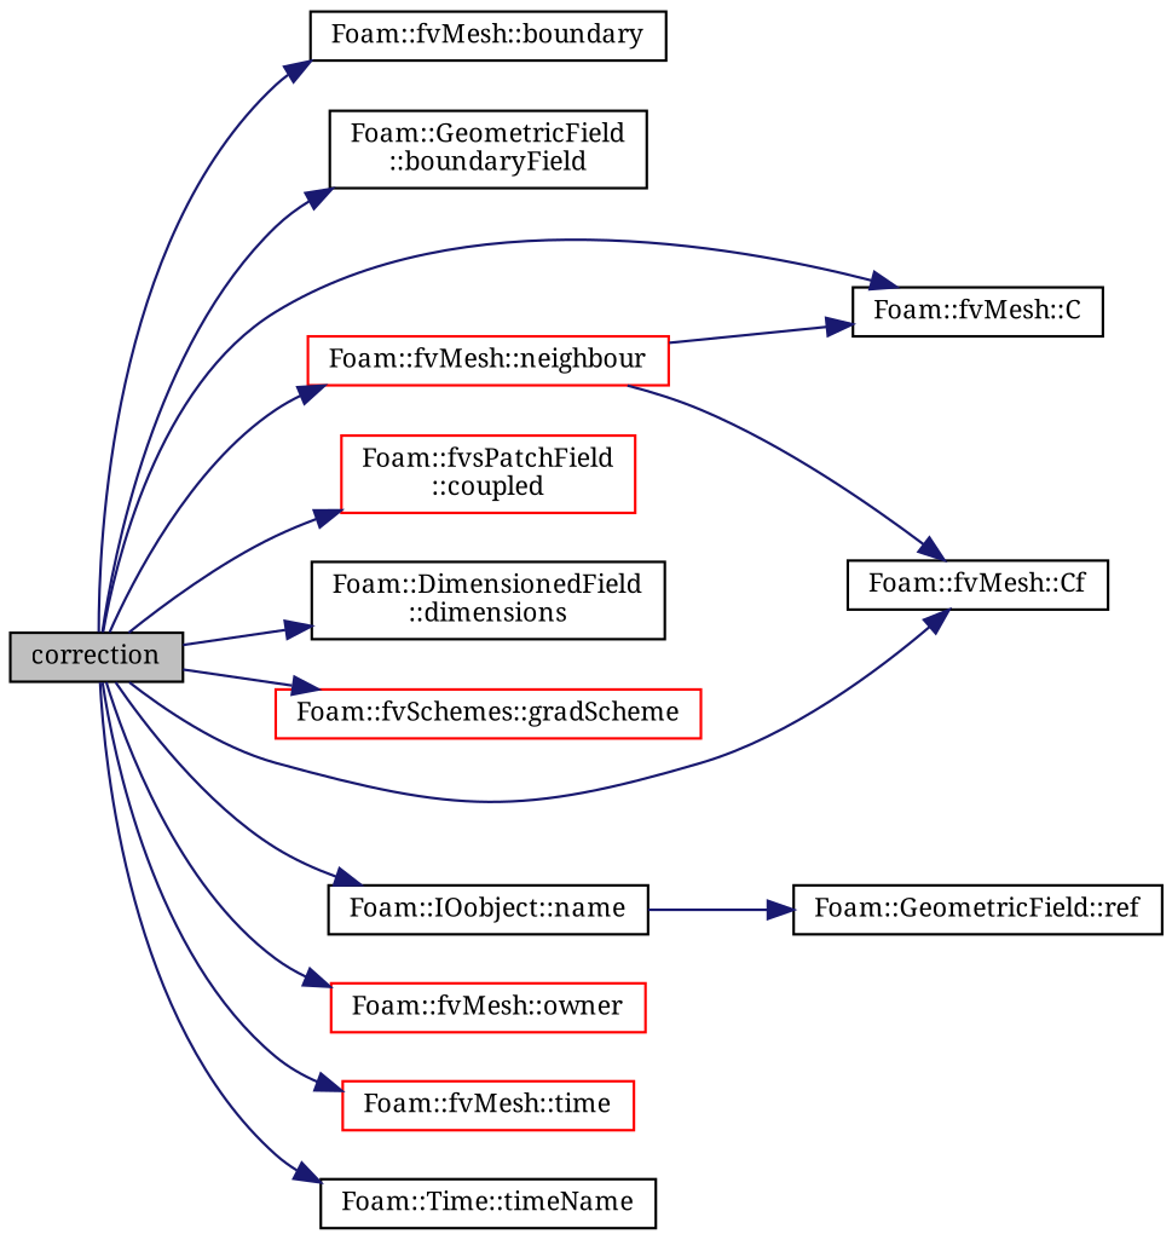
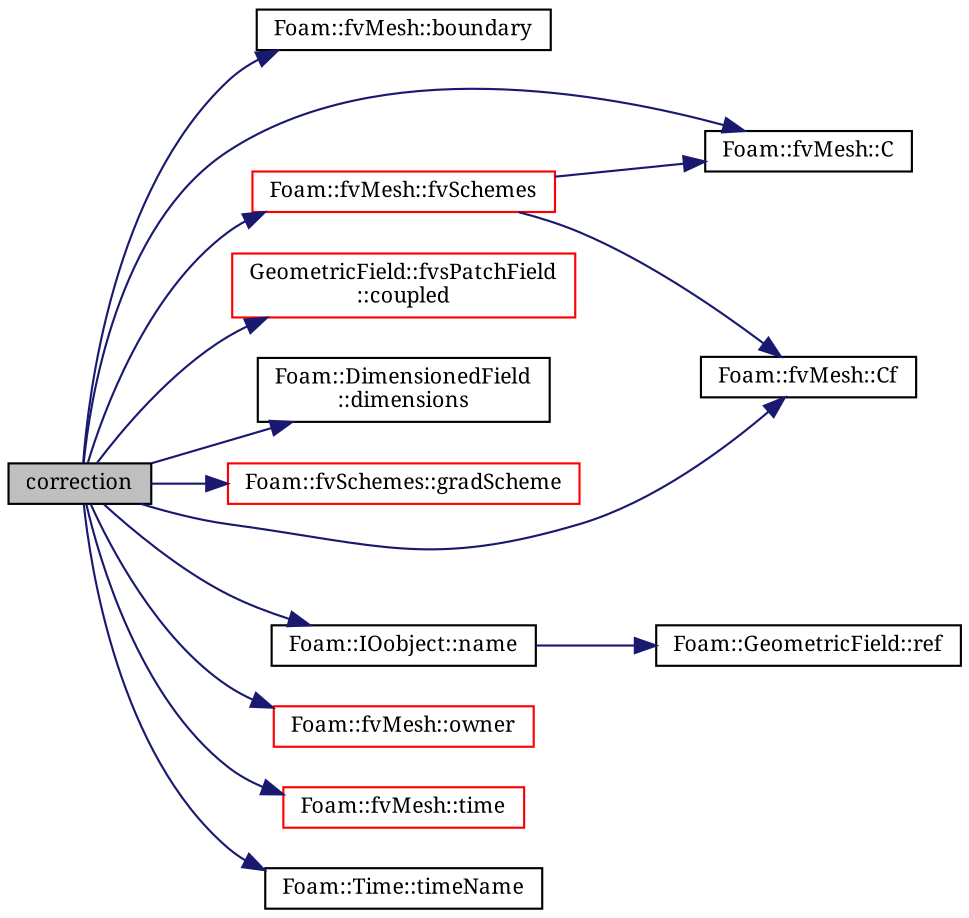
  digraph {
    fontname="Noto Serif"
    rankdir=LR
    node [color=black fontname="Noto Serif" fontsize=10 shape=record]
    edge [color=midnightblue fontname="Noto Serif" fontsize=10 labelfontname=Helvetica labelfontsize=10 style=solid]
    n1 [fillcolor=grey75 fontcolor=black height=0.2 label=correction style=filled width=0.4]
    n2 [height=0.2 label="Foam::fvMesh::boundary" width=0.4]
-   n3 [height=0.2 label="Foam::GeometricField\l::boundaryField" width=0.4]
    n4 [height=0.2 label="Foam::fvMesh::C" width=0.4]
    n5 [height=0.2 label="Foam::fvMesh::Cf" width=0.4]
-   n6 [color=red height=0.2 label="Foam::fvsPatchField\l::coupled" width=0.4]
+   n6 [color=red height=0.2 label="GeometricField::fvsPatchField\l::coupled" width=0.4]
    n7 [height=0.2 label="Foam::DimensionedField\l::dimensions" width=0.4]
    n8 [color=red height=0.2 label="Foam::fvSchemes::gradScheme" width=0.4]
    n9 [height=0.2 label="Foam::IOobject::name" width=0.4]
-   n10 [color=red height=0.2 label="Foam::fvMesh::neighbour" width=0.4]
+   n10 [color=red height=0.2 label="Foam::fvMesh::fvSchemes" width=0.4]
    n11 [color=red height=0.2 label="Foam::fvMesh::owner" width=0.4]
    n12 [color=red height=0.2 label="Foam::fvMesh::time" width=0.4]
    n13 [height=0.2 label="Foam::Time::timeName" width=0.4]
    n14 [height=0.2 label="Foam::GeometricField::ref" width=0.4]
    n1 -> n2
-   n1 -> n3
    n1 -> n4
    n1 -> n5
    n1 -> n6
    n1 -> n7
    n1 -> n8
    n1 -> n9
    n1 -> n10
    n1 -> n11
    n1 -> n12
    n1 -> n13
    n9 -> n14
    n10 -> n4
    n10 -> n5
  }
